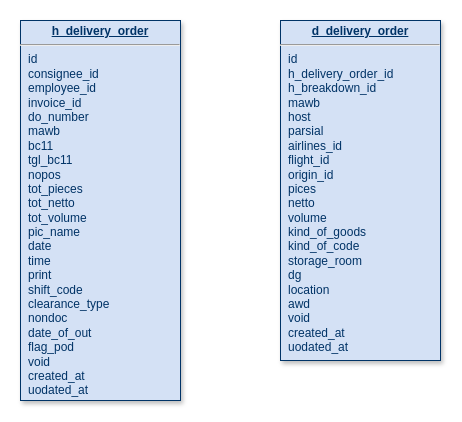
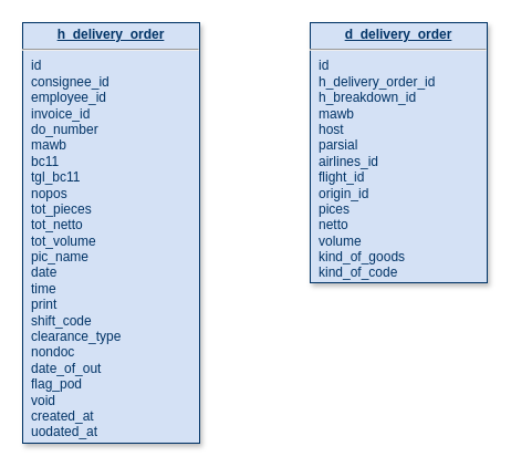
  <mxCell id="0" />
  <mxCell id="1" parent="0" />
  <mxCell id="2" value="&lt;p style=&quot;margin: 0px; margin-top: 4px; text-align: center; text-decoration: underline;&quot;&gt;&lt;strong&gt;h_delivery_order&lt;/strong&gt;&lt;/p&gt;&lt;hr&gt;&lt;p style=&quot;margin: 0px; margin-left: 8px;&quot;&gt;id&lt;/p&gt;&lt;p style=&quot;margin: 0px; margin-left: 8px;&quot;&gt;consignee_id&lt;/p&gt;&lt;p style=&quot;margin: 0px; margin-left: 8px;&quot;&gt;employee_id&lt;/p&gt;&lt;p style=&quot;margin: 0px; margin-left: 8px;&quot;&gt;invoice_id&lt;/p&gt;&lt;p style=&quot;margin: 0px; margin-left: 8px;&quot;&gt;do_number&lt;/p&gt;&lt;p style=&quot;margin: 0px; margin-left: 8px;&quot;&gt;mawb&lt;/p&gt;&lt;p style=&quot;margin: 0px; margin-left: 8px;&quot;&gt;bc11&lt;/p&gt;&lt;p style=&quot;margin: 0px; margin-left: 8px;&quot;&gt;tgl_bc11&lt;/p&gt;&lt;p style=&quot;margin: 0px; margin-left: 8px;&quot;&gt;nopos&lt;/p&gt;&lt;p style=&quot;margin: 0px; margin-left: 8px;&quot;&gt;tot_pieces&lt;/p&gt;&lt;p style=&quot;margin: 0px; margin-left: 8px;&quot;&gt;tot_netto&lt;/p&gt;&lt;p style=&quot;margin: 0px; margin-left: 8px;&quot;&gt;tot_volume&lt;/p&gt;&lt;p style=&quot;margin: 0px; margin-left: 8px;&quot;&gt;pic_name&lt;/p&gt;&lt;p style=&quot;margin: 0px; margin-left: 8px;&quot;&gt;date&lt;/p&gt;&lt;p style=&quot;margin: 0px; margin-left: 8px;&quot;&gt;time&lt;/p&gt;&lt;p style=&quot;margin: 0px; margin-left: 8px;&quot;&gt;print&lt;/p&gt;&lt;p style=&quot;margin: 0px; margin-left: 8px;&quot;&gt;shift_code&lt;/p&gt;&lt;p style=&quot;margin: 0px; margin-left: 8px;&quot;&gt;clearance_type&lt;/p&gt;&lt;p style=&quot;margin: 0px; margin-left: 8px;&quot;&gt;nondoc&lt;/p&gt;&lt;p style=&quot;margin: 0px; margin-left: 8px;&quot;&gt;date_of_out&lt;/p&gt;&lt;p style=&quot;margin: 0px; margin-left: 8px;&quot;&gt;flag_pod&lt;/p&gt;&lt;p style=&quot;margin: 0px; margin-left: 8px;&quot;&gt;void&lt;/p&gt;&lt;p style=&quot;margin: 0px; margin-left: 8px;&quot;&gt;created_at&lt;/p&gt;&lt;p style=&quot;margin: 0px; margin-left: 8px;&quot;&gt;uodated_at&lt;br&gt;&lt;/p&gt;" style="verticalAlign=top;align=left;overflow=fill;fontSize=12;fontFamily=Helvetica;html=1;strokeColor=#003366;shadow=1;fillColor=#D4E1F5;fontColor=#003366" vertex="1" parent="1"><mxGeometry x="20" y="20" width="160" height="380" as="geometry" /></mxCell>
- <mxCell id="3" value="&lt;p style=&quot;margin: 0px; margin-top: 4px; text-align: center; text-decoration: underline;&quot;&gt;&lt;strong&gt;d_delivery_order&lt;/strong&gt;&lt;/p&gt;&lt;hr&gt;&lt;p style=&quot;margin: 0px; margin-left: 8px;&quot;&gt;id&lt;/p&gt;&lt;p style=&quot;margin: 0px; margin-left: 8px;&quot;&gt;h_delivery_order_id&lt;br&gt;&lt;/p&gt;&lt;p style=&quot;margin: 0px; margin-left: 8px;&quot;&gt;h_breakdown_id&lt;/p&gt;&lt;p style=&quot;margin: 0px; margin-left: 8px;&quot;&gt;mawb&lt;/p&gt;&lt;p style=&quot;margin: 0px; margin-left: 8px;&quot;&gt;host&lt;br&gt;&lt;/p&gt;&lt;p style=&quot;margin: 0px; margin-left: 8px;&quot;&gt;parsial&lt;/p&gt;&lt;p style=&quot;margin: 0px; margin-left: 8px;&quot;&gt;airlines_id&lt;/p&gt;&lt;p style=&quot;margin: 0px; margin-left: 8px;&quot;&gt;flight_id&lt;/p&gt;&lt;p style=&quot;margin: 0px; margin-left: 8px;&quot;&gt;origin_id&lt;/p&gt;&lt;p style=&quot;margin: 0px; margin-left: 8px;&quot;&gt;pices&lt;/p&gt;&lt;p style=&quot;margin: 0px; margin-left: 8px;&quot;&gt;netto&lt;/p&gt;&lt;p style=&quot;margin: 0px; margin-left: 8px;&quot;&gt;volume&lt;/p&gt;&lt;p style=&quot;margin: 0px; margin-left: 8px;&quot;&gt;kind_of_goods&lt;/p&gt;&lt;p style=&quot;margin: 0px; margin-left: 8px;&quot;&gt;kind_of_code&lt;/p&gt;&lt;p style=&quot;margin: 0px; margin-left: 8px;&quot;&gt;storage_room&lt;/p&gt;&lt;p style=&quot;margin: 0px; margin-left: 8px;&quot;&gt;dg&lt;/p&gt;&lt;p style=&quot;margin: 0px; margin-left: 8px;&quot;&gt;location&lt;/p&gt;&lt;p style=&quot;margin: 0px; margin-left: 8px;&quot;&gt;awd&lt;br&gt;&lt;/p&gt;&lt;p style=&quot;margin: 0px; margin-left: 8px;&quot;&gt;void&lt;/p&gt;&lt;p style=&quot;margin: 0px; margin-left: 8px;&quot;&gt;created_at&lt;/p&gt;&lt;p style=&quot;margin: 0px; margin-left: 8px;&quot;&gt;uodated_at&lt;br&gt;&lt;/p&gt;" style="verticalAlign=top;align=left;overflow=fill;fontSize=12;fontFamily=Helvetica;html=1;strokeColor=#003366;shadow=1;fillColor=#D4E1F5;fontColor=#003366" vertex="1" parent="1"><mxGeometry x="280" y="20" width="160" height="340" as="geometry" /></mxCell>
+ <mxCell id="3" value="&lt;p style=&quot;margin: 0px; margin-top: 4px; text-align: center; text-decoration: underline;&quot;&gt;&lt;strong&gt;d_delivery_order&lt;/strong&gt;&lt;/p&gt;&lt;hr&gt;&lt;p style=&quot;margin: 0px; margin-left: 8px;&quot;&gt;id&lt;/p&gt;&lt;p style=&quot;margin: 0px; margin-left: 8px;&quot;&gt;h_delivery_order_id&lt;br&gt;&lt;/p&gt;&lt;p style=&quot;margin: 0px; margin-left: 8px;&quot;&gt;h_breakdown_id&lt;/p&gt;&lt;p style=&quot;margin: 0px; margin-left: 8px;&quot;&gt;mawb&lt;/p&gt;&lt;p style=&quot;margin: 0px; margin-left: 8px;&quot;&gt;host&lt;br&gt;&lt;/p&gt;&lt;p style=&quot;margin: 0px; margin-left: 8px;&quot;&gt;parsial&lt;/p&gt;&lt;p style=&quot;margin: 0px; margin-left: 8px;&quot;&gt;airlines_id&lt;/p&gt;&lt;p style=&quot;margin: 0px; margin-left: 8px;&quot;&gt;flight_id&lt;/p&gt;&lt;p style=&quot;margin: 0px; margin-left: 8px;&quot;&gt;origin_id&lt;/p&gt;&lt;p style=&quot;margin: 0px; margin-left: 8px;&quot;&gt;pices&lt;/p&gt;&lt;p style=&quot;margin: 0px; margin-left: 8px;&quot;&gt;netto&lt;/p&gt;&lt;p style=&quot;margin: 0px; margin-left: 8px;&quot;&gt;volume&lt;/p&gt;&lt;p style=&quot;margin: 0px; margin-left: 8px;&quot;&gt;kind_of_goods&lt;/p&gt;&lt;p style=&quot;margin: 0px; margin-left: 8px;&quot;&gt;kind_of_code&lt;/p&gt;&lt;p style=&quot;margin: 0px; margin-left: 8px;&quot;&gt;storage_room&lt;/p&gt;&lt;p style=&quot;margin: 0px; margin-left: 8px;&quot;&gt;dg&lt;/p&gt;&lt;p style=&quot;margin: 0px; margin-left: 8px;&quot;&gt;location&lt;/p&gt;&lt;p style=&quot;margin: 0px; margin-left: 8px;&quot;&gt;awd&lt;br&gt;&lt;/p&gt;&lt;p style=&quot;margin: 0px; margin-left: 8px;&quot;&gt;void&lt;/p&gt;&lt;p style=&quot;margin: 0px; margin-left: 8px;&quot;&gt;created_at&lt;/p&gt;&lt;p style=&quot;margin: 0px; margin-left: 8px;&quot;&gt;uodated_at&lt;br&gt;&lt;/p&gt;" style="verticalAlign=top;align=left;overflow=fill;fontSize=12;fontFamily=Helvetica;html=1;strokeColor=#003366;shadow=1;fillColor=#D4E1F5;fontColor=#003366" vertex="1" parent="1"><mxGeometry x="280" y="20" width="160" height="235" as="geometry" /></mxCell>
